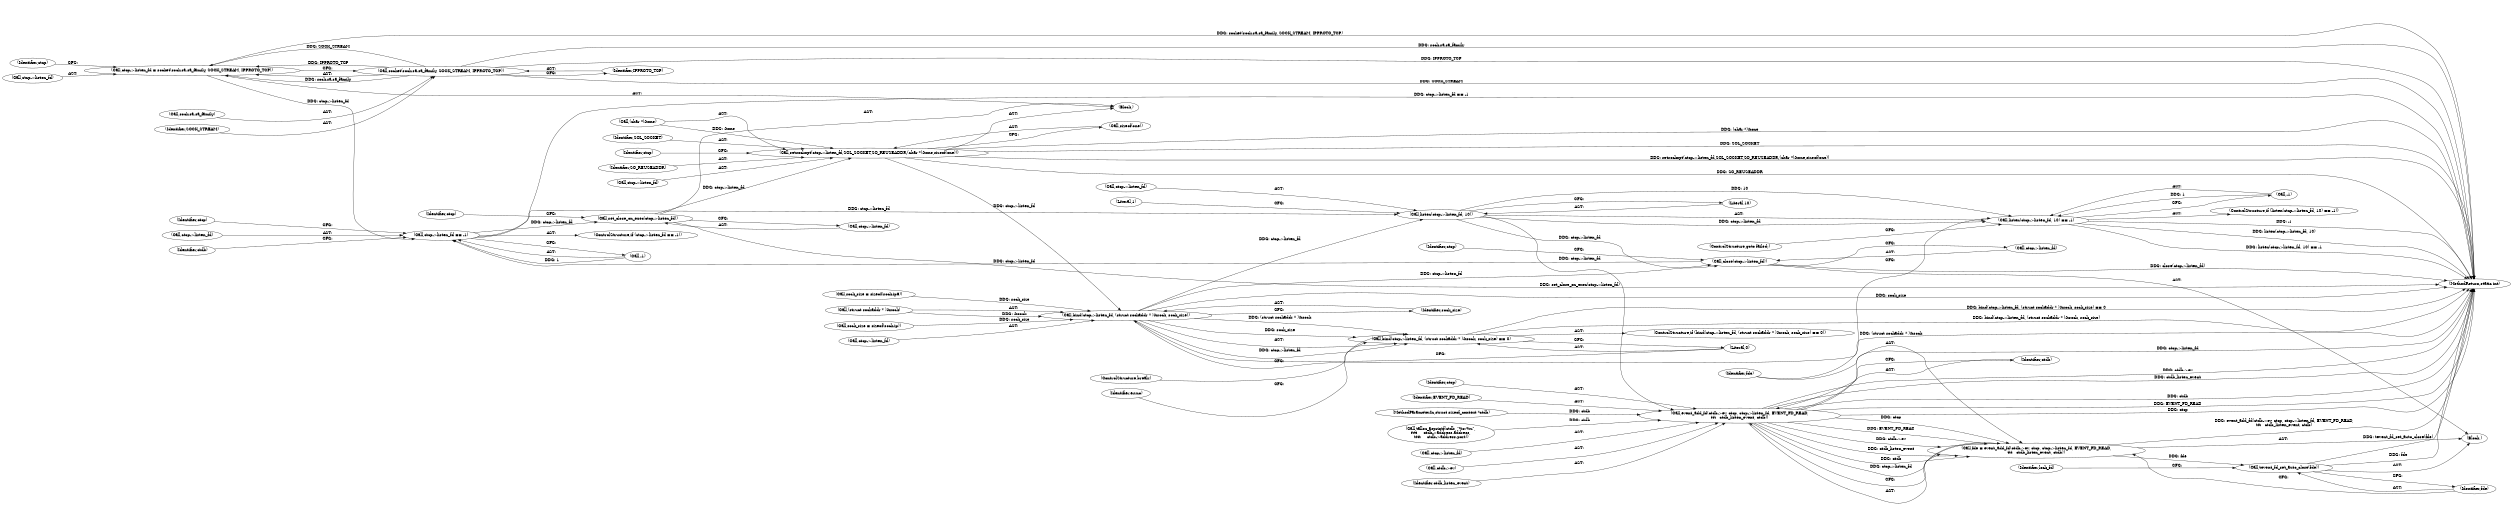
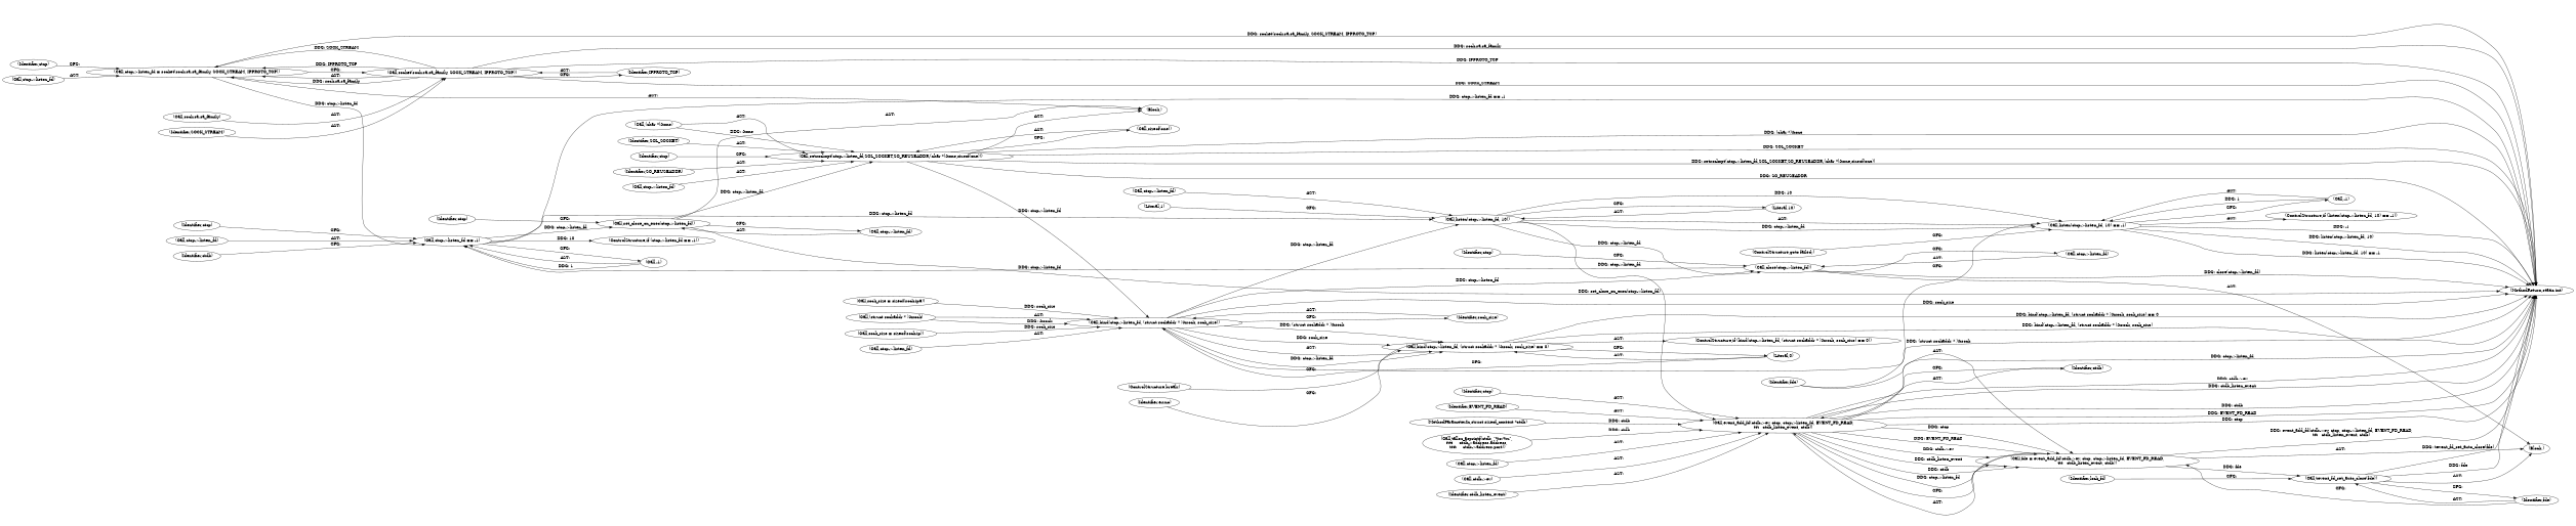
  digraph {
    rankdir=LR
    n1 [label="(Call,ctcp->listen_fd = socket(sock.sa.sa_family, SOCK_STREAM, IPPROTO_TCP))"]
    n2 [label="(Call,socket(sock.sa.sa_family, SOCK_STREAM, IPPROTO_TCP))"]
    n3 [label="(Call,ctcp->listen_fd == -1)"]
    n4 [label="(MethodReturn,static int)"]
    n5 [label="(Block,)"]
    n6 [label="(Identifier,IPPROTO_TCP)"]
    n7 [label="(Call,set_close_on_exec(ctcp->listen_fd))"]
    n8 [label="(Call,listen(ctcp->listen_fd, 10))"]
    n9 [label="(Call,-1)"]
    n10 [label="(ControlStructure,if (ctcp->listen_fd == -1))"]
    n11 [label="(Call,setsockopt(ctcp->listen_fd,SOL_SOCKET,SO_REUSEADDR,(char *)&one,sizeof(one)))"]
    n12 [label="(Call,ctcp->listen_fd)"]
    n13 [label="(Call,close(ctcp->listen_fd))"]
    n14 [label="(Call,listen(ctcp->listen_fd, 10) == -1)"]
    n15 [label="(Call,event_add_fd(ctdb->ev, ctcp, ctcp->listen_fd, EVENT_FD_READ,\n\t\t\t   ctdb_listen_event, ctdb))"]
    n16 [label="(Literal,10)"]
    n17 [label="(Block,)"]
    n18 [label="(Call,ctcp->listen_fd)"]
    n19 [label="(Call,bind(ctcp->listen_fd, (struct sockaddr * )&sock, sock_size))"]
    n20 [label="(Call,sizeof(one))"]
    n21 [label="(Call,bind(ctcp->listen_fd, (struct sockaddr * )&sock, sock_size) == 0)"]
    n22 [label="(Identifier,sock_size)"]
    n23 [label="(Literal,0)"]
    n24 [label="(ControlStructure,if (bind(ctcp->listen_fd, (struct sockaddr * )&sock, sock_size) == 0))"]
    n25 [label="(Call,-1)"]
    n26 [label="(ControlStructure,if (listen(ctcp->listen_fd, 10) == -1))"]
    n27 [label="(Call,fde = event_add_fd(ctdb->ev, ctcp, ctcp->listen_fd, EVENT_FD_READ,\n\t\t\t   ctdb_listen_event, ctdb))"]
    n28 [label="(Identifier,ctdb)"]
    n29 [label="(Call,tevent_fd_set_auto_close(fde))"]
    n30 [label="(Identifier,fde)"]
    n31 [label="(Call,(struct sockaddr * )&sock)"]
    n32 [label="(Call,talloc_asprintf(ctdb, \"%s:%u\", \n\t\t\t\t     ctdb->address.address, \n\t\t\t\t     ctdb->address.port))"]
    n33 [label="(Call,ctcp->listen_fd)"]
    n34 [label="(Call,ctcp->listen_fd)"]
    n35 [label="(Call,(char *)&one)"]
    n36 [label="(Call,sock_size = sizeof(sock.ip))"]
    n37 [label="(Call,ctdb->ev)"]
    n38 [label="(Identifier,fde)"]
    n39 [label="(Identifier,SOL_SOCKET)"]
    n40 [label="(Identifier,ctcp)"]
    n41 [label="(Call,ctcp->listen_fd)"]
    n42 [label="(Identifier,errno)"]
    n43 [label="(Identifier,ctcp)"]
    n44 [label="(Identifier,ctcp)"]
    n45 [label="(Identifier,lock_fd)"]
    n46 [label="(Identifier,ctdb)"]
    n47 [label="(Identifier,ctcp)"]
    n48 [label="(Identifier,ctcp)"]
    n49 [label="(Identifier,SO_REUSEADDR)"]
    n50 [label="(Literal,1)"]
    n51 [label="(Call,sock_size = sizeof(sock.ip6))"]
    n52 [label="(Call,sock.sa.sa_family)"]
    n53 [label="(Identifier,ctdb_listen_event)"]
    n54 [label="(Identifier,ctcp)"]
    n55 [label="(Call,ctcp->listen_fd)"]
    n56 [label="(Call,ctcp->listen_fd)"]
    n57 [label="(Identifier,EVENT_FD_READ)"]
    n58 [label="(ControlStructure,break;)"]
    n59 [label="(Call,ctcp->listen_fd)"]
    n60 [label="(Identifier,SOCK_STREAM)"]
    n61 [label="(ControlStructure,goto failed;)"]
    n62 [label="(MethodParameterIn,struct sizeof_context *ctdb)"]
    n1 -> n2 [label="CFG: "]
    n1 -> n3 [label="DDG: ctcp->listen_fd"]
    n1 -> n4 [label="DDG: socket(sock.sa.sa_family, SOCK_STREAM, IPPROTO_TCP)"]
    n1 -> n5 [label="AST: "]
    n2 -> n1 [label="AST: "]
    n2 -> n1 [label="DDG: sock.sa.sa_family"]
    n2 -> n1 [label="DDG: SOCK_STREAM"]
    n2 -> n1 [label="DDG: IPPROTO_TCP"]
    n2 -> n4 [label="DDG: SOCK_STREAM"]
    n2 -> n4 [label="DDG: sock.sa.sa_family"]
    n2 -> n4 [label="DDG: IPPROTO_TCP"]
    n2 -> n6 [label="CFG: "]
    n3 -> n4 [label="DDG: ctcp->listen_fd == -1"]
    n3 -> n7 [label="DDG: ctcp->listen_fd"]
    n3 -> n8 [label="DDG: ctcp->listen_fd"]
    n3 -> n9 [label="CFG: "]
-   n3 -> n10 [label="AST: "]
+   n3 -> n10 [label="DDG: 10"]
    n6 -> n2 [label="AST: "]
    n7 -> n4 [label="DDG: set_close_on_exec(ctcp->listen_fd)"]
    n7 -> n5 [label="AST: "]
    n7 -> n11 [label="DDG: ctcp->listen_fd"]
    n7 -> n12 [label="CFG: "]
    n8 -> n13 [label="DDG: ctcp->listen_fd"]
    n8 -> n14 [label="AST: "]
    n8 -> n14 [label="DDG: ctcp->listen_fd"]
    n8 -> n14 [label="DDG: 10"]
    n8 -> n15 [label="DDG: ctcp->listen_fd"]
    n8 -> n16 [label="CFG: "]
    n9 -> n3 [label="AST: "]
    n9 -> n3 [label="DDG: 1"]
    n11 -> n4 [label="DDG: setsockopt(ctcp->listen_fd,SOL_SOCKET,SO_REUSEADDR,(char *)&one,sizeof(one))"]
    n11 -> n4 [label="DDG: SO_REUSEADDR"]
    n11 -> n4 [label="DDG: (char *)&one"]
    n11 -> n4 [label="DDG: SOL_SOCKET"]
    n11 -> n5 [label="AST: "]
    n11 -> n19 [label="DDG: ctcp->listen_fd"]
    n11 -> n20 [label="CFG: "]
    n12 -> n7 [label="AST: "]
    n13 -> n3 [label="DDG: ctcp->listen_fd"]
    n13 -> n4 [label="DDG: close(ctcp->listen_fd)"]
    n13 -> n17 [label="AST: "]
    n13 -> n18 [label="CFG: "]
    n14 -> n4 [label="DDG: listen(ctcp->listen_fd, 10) == -1"]
    n14 -> n4 [label="DDG: -1"]
    n14 -> n4 [label="DDG: listen(ctcp->listen_fd, 10)"]
    n14 -> n25 [label="CFG: "]
    n14 -> n26 [label="AST: "]
    n15 -> n4 [label="DDG: ctcp->listen_fd"]
    n15 -> n4 [label="DDG: ctdb->ev"]
    n15 -> n4 [label="DDG: ctdb_listen_event"]
    n15 -> n4 [label="DDG: ctdb"]
    n15 -> n4 [label="DDG: EVENT_FD_READ"]
    n15 -> n4 [label="DDG: ctcp"]
    n15 -> n27 [label="AST: "]
    n15 -> n27 [label="DDG: ctcp"]
    n15 -> n27 [label="DDG: EVENT_FD_READ"]
    n15 -> n27 [label="DDG: ctdb->ev"]
    n15 -> n27 [label="DDG: ctdb_listen_event"]
    n15 -> n27 [label="DDG: ctdb"]
    n15 -> n27 [label="DDG: ctcp->listen_fd"]
    n15 -> n28 [label="CFG: "]
    n16 -> n8 [label="AST: "]
    n18 -> n13 [label="AST: "]
    n19 -> n4 [label="DDG: (struct sockaddr * )&sock"]
    n19 -> n4 [label="DDG: sock_size"]
    n19 -> n8 [label="DDG: ctcp->listen_fd"]
    n19 -> n13 [label="DDG: ctcp->listen_fd"]
    n19 -> n21 [label="AST: "]
    n19 -> n21 [label="DDG: ctcp->listen_fd"]
    n19 -> n21 [label="DDG: (struct sockaddr * )&sock"]
    n19 -> n21 [label="DDG: sock_size"]
    n19 -> n22 [label="CFG: "]
    n20 -> n11 [label="AST: "]
    n21 -> n4 [label="DDG: bind(ctcp->listen_fd, (struct sockaddr * )&sock, sock_size) == 0"]
    n21 -> n4 [label="DDG: bind(ctcp->listen_fd, (struct sockaddr * )&sock, sock_size)"]
    n21 -> n23 [label="CFG: "]
    n21 -> n24 [label="AST: "]
    n22 -> n19 [label="AST: "]
    n23 -> n19 [label="CFG: "]
    n23 -> n21 [label="AST: "]
    n25 -> n14 [label="AST: "]
    n25 -> n14 [label="DDG: 1"]
    n27 -> n4 [label="DDG: event_add_fd(ctdb->ev, ctcp, ctcp->listen_fd, EVENT_FD_READ,\n\t\t\t   ctdb_listen_event, ctdb)"]
    n27 -> n15 [label="CFG: "]
    n27 -> n17 [label="AST: "]
    n27 -> n29 [label="DDG: fde"]
    n28 -> n15 [label="AST: "]
    n29 -> n4 [label="DDG: fde"]
    n29 -> n4 [label="DDG: tevent_fd_set_auto_close(fde)"]
    n29 -> n17 [label="AST: "]
    n29 -> n30 [label="CFG: "]
    n30 -> n27 [label="CFG: "]
    n30 -> n29 [label="AST: "]
    n31 -> n19 [label="AST: "]
    n31 -> n19 [label="DDG: &sock"]
    n32 -> n15 [label="DDG: ctdb"]
    n33 -> n15 [label="AST: "]
    n34 -> n8 [label="AST: "]
    n35 -> n11 [label="AST: "]
    n35 -> n11 [label="DDG: &one"]
    n36 -> n19 [label="DDG: sock_size"]
    n37 -> n15 [label="AST: "]
    n38 -> n14 [label="CFG: "]
    n38 -> n27 [label="AST: "]
    n39 -> n11 [label="AST: "]
    n40 -> n7 [label="CFG: "]
    n41 -> n19 [label="AST: "]
    n42 -> n21 [label="CFG: "]
    n43 -> n11 [label="CFG: "]
    n44 -> n1 [label="CFG: "]
    n45 -> n29 [label="CFG: "]
    n46 -> n3 [label="CFG: "]
    n47 -> n3 [label="CFG: "]
    n48 -> n13 [label="CFG: "]
    n49 -> n11 [label="AST: "]
    n50 -> n8 [label="CFG: "]
    n51 -> n19 [label="DDG: sock_size"]
    n52 -> n2 [label="AST: "]
    n53 -> n15 [label="AST: "]
    n54 -> n15 [label="AST: "]
    n55 -> n11 [label="AST: "]
    n56 -> n3 [label="AST: "]
    n57 -> n15 [label="AST: "]
    n58 -> n21 [label="CFG: "]
    n59 -> n1 [label="AST: "]
    n60 -> n2 [label="AST: "]
    n61 -> n14 [label="CFG: "]
    n62 -> n15 [label="DDG: ctdb"]
  }
